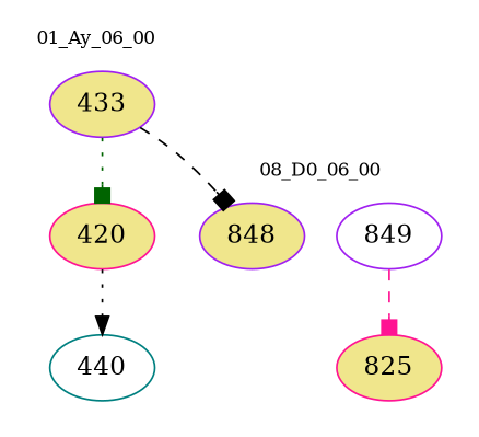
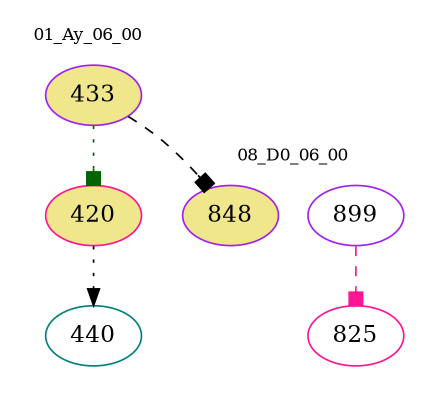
  digraph {
    node [color=purple fillcolor=khaki style=filled]
    edge [arrowhead=box color=black style=dotted]
    n1 [label=433]
    n2 [color=deeppink label=420]
    n3 [color=teal fillcolor=white label=440]
-   n4 [fillcolor=white label=849]
-   n5 [color=deeppink label=825]
+   n4 [fillcolor=white label=899]
+   n5 [color=deeppink fillcolor=white label=825]
    n6 [label=848]
    subgraph cluster_1 {
      color=white
      fontsize=10
      label="01_Ay_06_00"
      n1
      n2
      n3
    }
    subgraph cluster_2 {
      color=white
      fontsize=10
      label="08_D0_06_00"
      n4
      n5
      n6
    }
    n1 -> n2 [color=darkgreen]
    n1 -> n6 [style=dashed]
    n2 -> n3 [arrowhead=normal]
    n4 -> n5 [color=deeppink style=dashed]
  }
